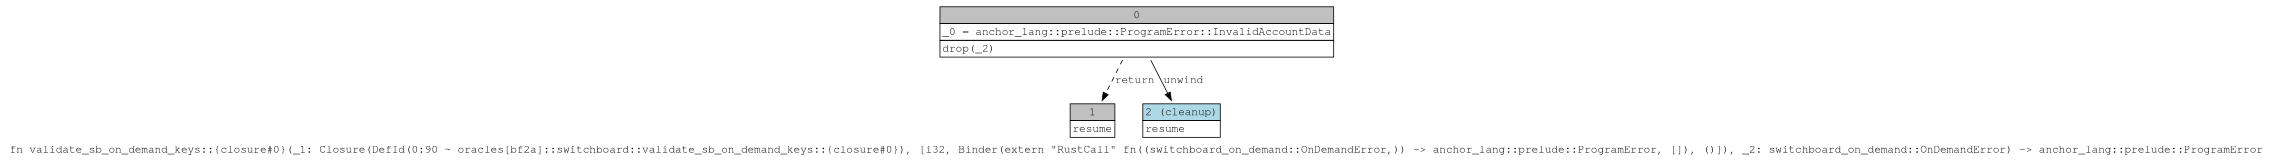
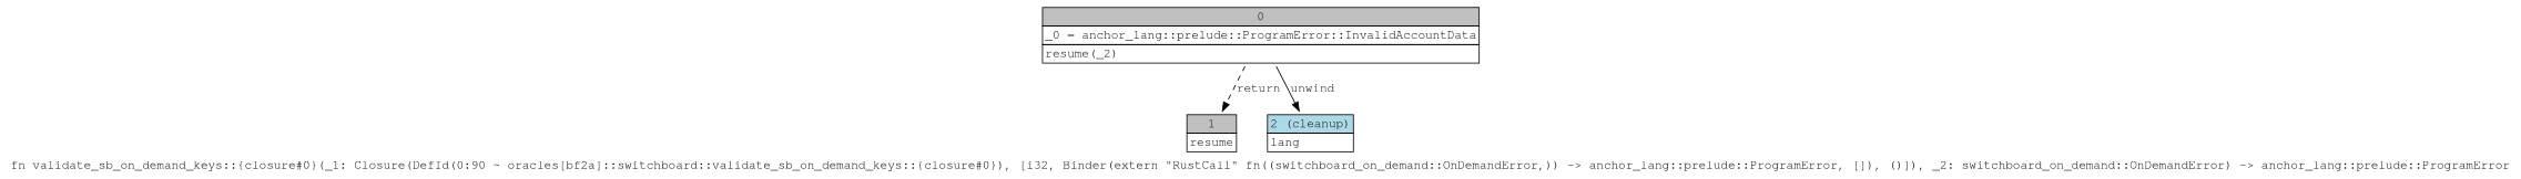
  digraph {
    fontname="Courier, monospace"
    label=<fn validate_sb_on_demand_keys::{closure#0}(_1: Closure(DefId(0:90 ~ oracles[bf2a]::switchboard::validate_sb_on_demand_keys::{closure#0}), [i32, Binder(extern &quot;RustCall&quot; fn((switchboard_on_demand::OnDemandError,)) -&gt; anchor_lang::prelude::ProgramError, []), ()]), _2: switchboard_on_demand::OnDemandError) -&gt; anchor_lang::prelude::ProgramError<br align="left"/>>
    node [fontname="Courier, monospace" shape=none]
    edge [fontname="Courier, monospace"]
-   n1 [label=<<table border="0" cellborder="1" cellspacing="0"><tr><td bgcolor="gray" align="center" colspan="1">0</td></tr><tr><td align="left" balign="left">_0 = anchor_lang::prelude::ProgramError::InvalidAccountData<br/></td></tr><tr><td align="left">drop(_2)</td></tr></table>>]
+   n1 [label=<<table border="0" cellborder="1" cellspacing="0"><tr><td bgcolor="gray" align="center" colspan="1">0</td></tr><tr><td align="left" balign="left">_0 = anchor_lang::prelude::ProgramError::InvalidAccountData<br/></td></tr><tr><td align="left">resume(_2)</td></tr></table>>]
    n2 [label=<<table border="0" cellborder="1" cellspacing="0"><tr><td bgcolor="gray" align="center" colspan="1">1</td></tr><tr><td align="left">resume</td></tr></table>>]
-   n3 [label=<<table border="0" cellborder="1" cellspacing="0"><tr><td bgcolor="lightblue" align="center" colspan="1">2 (cleanup)</td></tr><tr><td align="left">resume</td></tr></table>>]
+   n3 [label=<<table border="0" cellborder="1" cellspacing="0"><tr><td bgcolor="lightblue" align="center" colspan="1">2 (cleanup)</td></tr><tr><td align="left">lang</td></tr></table>>]
    n1 -> n2 [label=return style=dashed]
    n1 -> n3 [label=unwind style=solid]
  }
